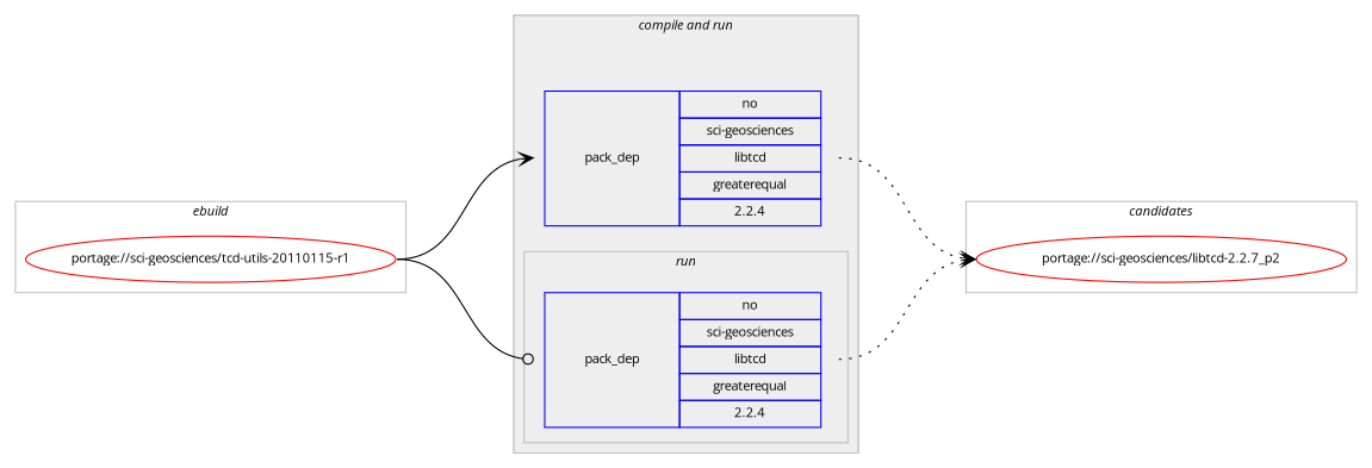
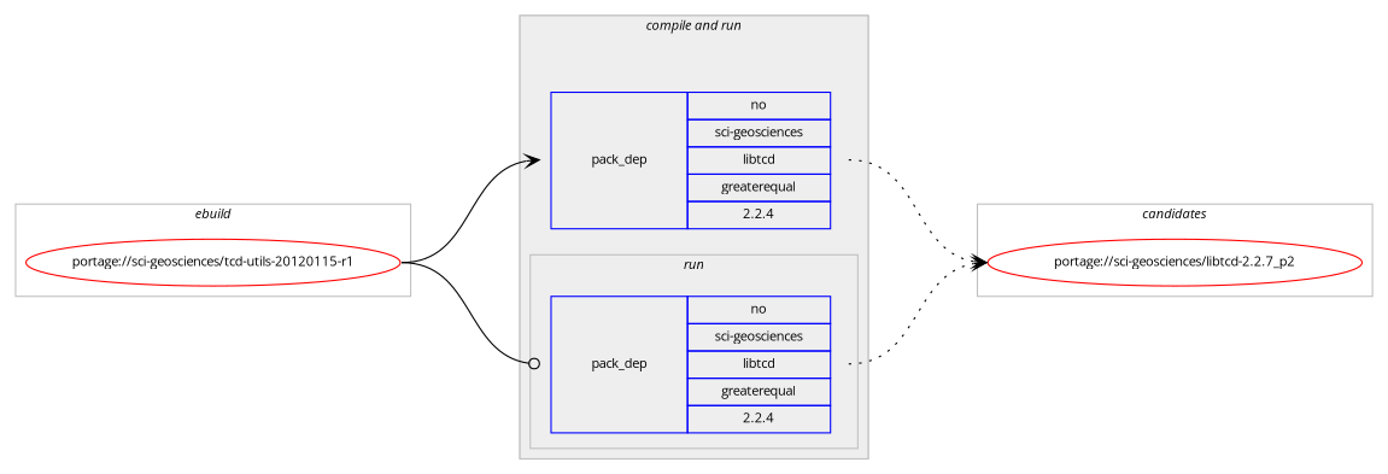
  digraph {
    compound=true
    concentrate=true
    fontname="Open Sans"
    fontsize=10
    newrank=true
    rankdir=LR
    ranksep=1.5
    node [color=red fontname="Open Sans" fontsize=10]
    edge [arrowhead=vee headport=w style=solid tailport=e weight=20 fontname="Open Sans"]
-   n1 [label="portage://sci-geosciences/tcd-utils-20110115-r1" width=4]
+   n1 [label="portage://sci-geosciences/tcd-utils-20120115-r1" width=4]
    n2 [color=blue label=<<TABLE BORDER="0" CELLBORDER="1" CELLSPACING="0" CELLPADDING="4" WIDTH="220"><TR><TD ROWSPAN="6" CELLPADDING="30">pack_dep</TD></TR><TR><TD WIDTH="110">no</TD></TR><TR><TD>sci-geosciences</TD></TR><TR><TD>libtcd</TD></TR><TR><TD>greaterequal</TD></TR><TR><TD>2.2.4</TD></TR></TABLE>> shape=none]
    n3 [color=blue label=<<TABLE BORDER="0" CELLBORDER="1" CELLSPACING="0" CELLPADDING="4" WIDTH="220"><TR><TD ROWSPAN="6" CELLPADDING="30">pack_dep</TD></TR><TR><TD WIDTH="110">no</TD></TR><TR><TD>sci-geosciences</TD></TR><TR><TD>libtcd</TD></TR><TR><TD>greaterequal</TD></TR><TR><TD>2.2.4</TD></TR></TABLE>> shape=none]
    n4 [label="portage://sci-geosciences/libtcd-2.2.7_p2" width=4]
    subgraph cluster_1 {
      color=gray
      label=<<i>ebuild</i>>
      rank=same
      n1
    }
    subgraph cluster_2 {
      color=gray
      label=<<i>dependencies</i>>
      subgraph cluster_3 {
        color=gray
        fillcolor="#eeeeee"
        label=<<i>compile</i>>
        style=filled
        subgraph sub_4 {
          color=gray
          fillcolor="#eeeeee"
          label=<<i>compile</i>>
          style=filled
          n2
        }
      }
      subgraph cluster_5 {
        color=gray
        fillcolor="#eeeeee"
        label=<<i>compile and run</i>>
        style=filled
      }
      subgraph cluster_6 {
        color=gray
        fillcolor="#eeeeee"
        label=<<i>run</i>>
        style=filled
        subgraph sub_7 {
          color=gray
          fillcolor="#eeeeee"
          label=<<i>run</i>>
          style=filled
          n3
        }
      }
    }
    subgraph cluster_8 {
      color=gray
      label=<<i>candidates</i>>
      rank=same
      subgraph sub_9 {
        color=black
        label=<<i>candidates</i>>
        nodesep=1
        rank=same
        n4
      }
      subgraph sub_10 {
        color=black
        label=<<i>candidates</i>>
        nodesep=1
        rank=same
        n4
      }
    }
    n1 -> n2
    n1 -> n3 [arrowhead=odot]
    n2 -> n4 [style=dotted weight=100]
    n3 -> n4 [style=dotted weight=100]
  }
